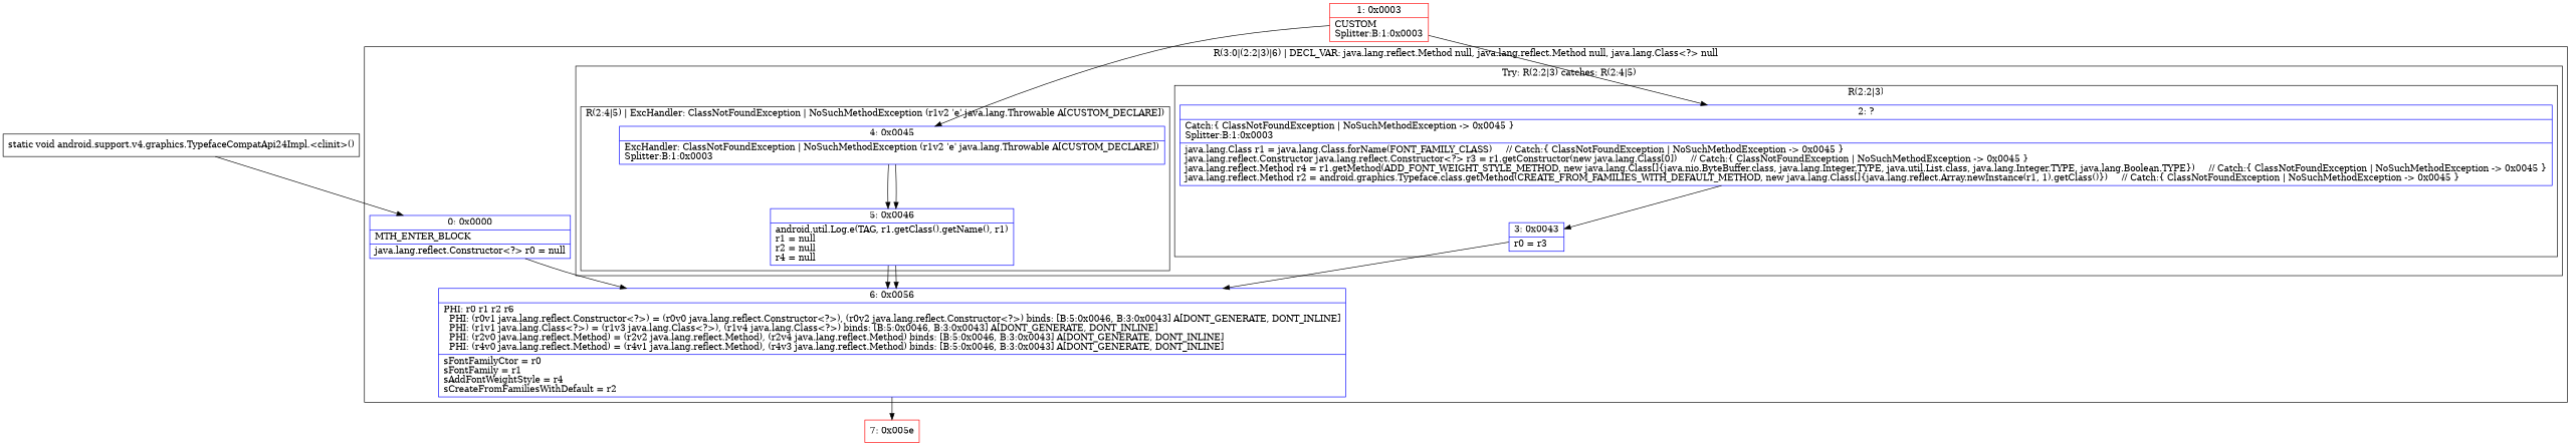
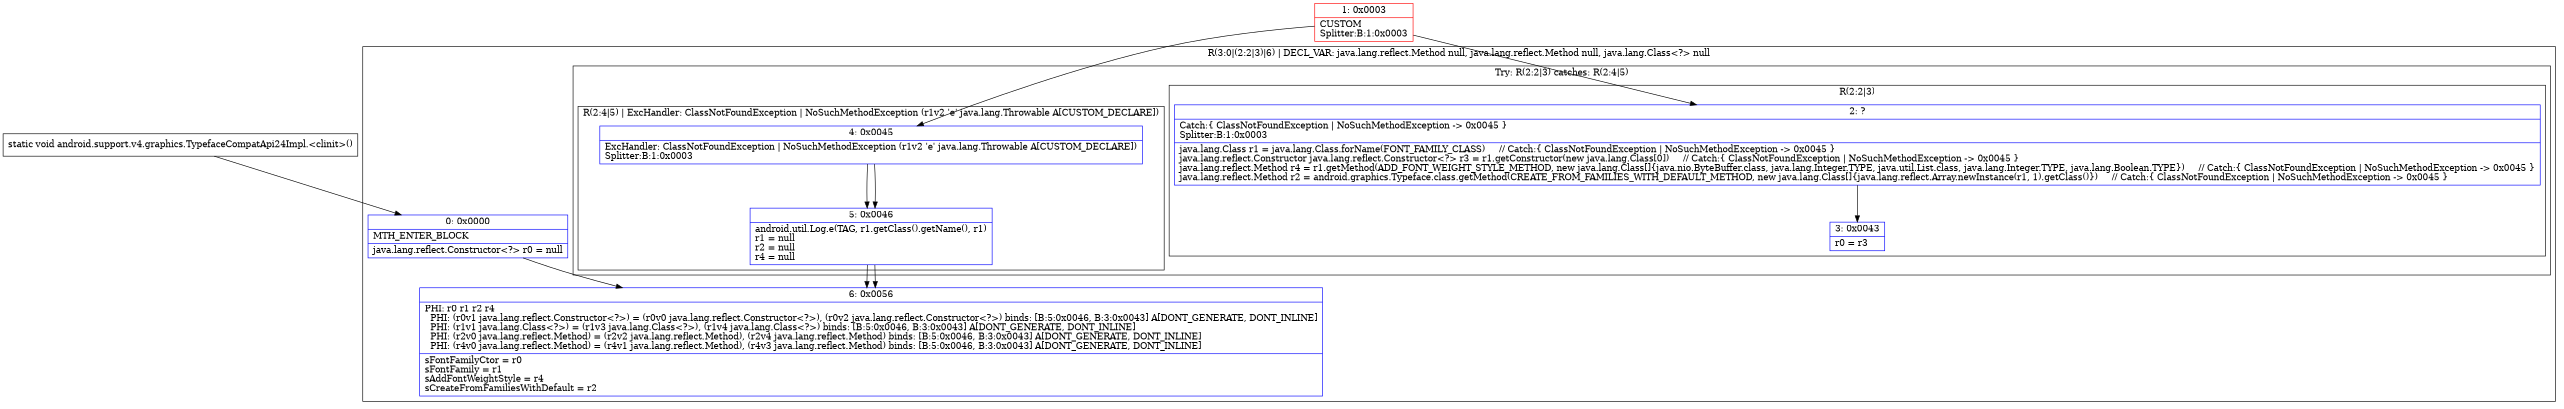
  digraph {
    node [color=blue shape=record]
    n1 [label="{2\:\ ?|Catch:\{ ClassNotFoundException \| NoSuchMethodException \-\> 0x0045 \}\lSplitter:B:1:0x0003\l|java.lang.Class r1 = java.lang.Class.forName(FONT_FAMILY_CLASS)     \/\/ Catch:\{ ClassNotFoundException \| NoSuchMethodException \-\> 0x0045 \}\ljava.lang.reflect.Constructor java.lang.reflect.Constructor\<?\> r3 = r1.getConstructor(new java.lang.Class[0])     \/\/ Catch:\{ ClassNotFoundException \| NoSuchMethodException \-\> 0x0045 \}\ljava.lang.reflect.Method r4 = r1.getMethod(ADD_FONT_WEIGHT_STYLE_METHOD, new java.lang.Class[]\{java.nio.ByteBuffer.class, java.lang.Integer.TYPE, java.util.List.class, java.lang.Integer.TYPE, java.lang.Boolean.TYPE\})     \/\/ Catch:\{ ClassNotFoundException \| NoSuchMethodException \-\> 0x0045 \}\ljava.lang.reflect.Method r2 = android.graphics.Typeface.class.getMethod(CREATE_FROM_FAMILIES_WITH_DEFAULT_METHOD, new java.lang.Class[]\{java.lang.reflect.Array.newInstance(r1, 1).getClass()\})     \/\/ Catch:\{ ClassNotFoundException \| NoSuchMethodException \-\> 0x0045 \}\l}"]
    n2 [label="{3\:\ 0x0043|r0 = r3\l}"]
    n3 [label="{4\:\ 0x0045|ExcHandler: ClassNotFoundException \| NoSuchMethodException (r1v2 'e' java.lang.Throwable A[CUSTOM_DECLARE])\lSplitter:B:1:0x0003\l}"]
    n4 [label="{5\:\ 0x0046|android.util.Log.e(TAG, r1.getClass().getName(), r1)\lr1 = null\lr2 = null\lr4 = null\l}"]
    n5 [label="{0\:\ 0x0000|MTH_ENTER_BLOCK\l|java.lang.reflect.Constructor\<?\> r0 = null\l}"]
-   n6 [label="{6\:\ 0x0056|PHI: r0 r1 r2 r6 \l  PHI: (r0v1 java.lang.reflect.Constructor\<?\>) = (r0v0 java.lang.reflect.Constructor\<?\>), (r0v2 java.lang.reflect.Constructor\<?\>) binds: [B:5:0x0046, B:3:0x0043] A[DONT_GENERATE, DONT_INLINE]\l  PHI: (r1v1 java.lang.Class\<?\>) = (r1v3 java.lang.Class\<?\>), (r1v4 java.lang.Class\<?\>) binds: [B:5:0x0046, B:3:0x0043] A[DONT_GENERATE, DONT_INLINE]\l  PHI: (r2v0 java.lang.reflect.Method) = (r2v2 java.lang.reflect.Method), (r2v4 java.lang.reflect.Method) binds: [B:5:0x0046, B:3:0x0043] A[DONT_GENERATE, DONT_INLINE]\l  PHI: (r4v0 java.lang.reflect.Method) = (r4v1 java.lang.reflect.Method), (r4v3 java.lang.reflect.Method) binds: [B:5:0x0046, B:3:0x0043] A[DONT_GENERATE, DONT_INLINE]\l|sFontFamilyCtor = r0\lsFontFamily = r1\lsAddFontWeightStyle = r4\lsCreateFromFamiliesWithDefault = r2\l}"]
-   n7 [color=red label="{7\:\ 0x005e}"]
+   n6 [label="{6\:\ 0x0056|PHI: r0 r1 r2 r4 \l  PHI: (r0v1 java.lang.reflect.Constructor\<?\>) = (r0v0 java.lang.reflect.Constructor\<?\>), (r0v2 java.lang.reflect.Constructor\<?\>) binds: [B:5:0x0046, B:3:0x0043] A[DONT_GENERATE, DONT_INLINE]\l  PHI: (r1v1 java.lang.Class\<?\>) = (r1v3 java.lang.Class\<?\>), (r1v4 java.lang.Class\<?\>) binds: [B:5:0x0046, B:3:0x0043] A[DONT_GENERATE, DONT_INLINE]\l  PHI: (r2v0 java.lang.reflect.Method) = (r2v2 java.lang.reflect.Method), (r2v4 java.lang.reflect.Method) binds: [B:5:0x0046, B:3:0x0043] A[DONT_GENERATE, DONT_INLINE]\l  PHI: (r4v0 java.lang.reflect.Method) = (r4v1 java.lang.reflect.Method), (r4v3 java.lang.reflect.Method) binds: [B:5:0x0046, B:3:0x0043] A[DONT_GENERATE, DONT_INLINE]\l|sFontFamilyCtor = r0\lsFontFamily = r1\lsAddFontWeightStyle = r4\lsCreateFromFamiliesWithDefault = r2\l}"]
    n8 [color=red label="{1\:\ 0x0003|CUSTOM\lSplitter:B:1:0x0003\l}"]
    n9 [label="{static void android.support.v4.graphics.TypefaceCompatApi24Impl.\<clinit\>() }" color=""]
    subgraph cluster_1 {
      label="R(3:0|(2:2|3)|6) | DECL_VAR: java.lang.reflect.Method null, java.lang.reflect.Method null, java.lang.Class\<?\> null\l"
      n5
      n6
      subgraph cluster_2 {
        label="Try: R(2:2|3) catches: R(2:4|5)"
        subgraph cluster_3 {
          label="R(2:2|3)"
          n1
          n2
        }
        subgraph cluster_4 {
          label="R(2:4|5) | ExcHandler: ClassNotFoundException \| NoSuchMethodException (r1v2 'e' java.lang.Throwable A[CUSTOM_DECLARE])\l"
          n3
          n4
        }
      }
    }
    subgraph cluster_5 {
      label="R(2:4|5) | ExcHandler: ClassNotFoundException \| NoSuchMethodException (r1v2 'e' java.lang.Throwable A[CUSTOM_DECLARE])\l"
    }
    n1 -> n2
-   n2 -> n6
    n3 -> n4
    n3 -> n4
    n4 -> n6
    n4 -> n6
    n5 -> n6
-   n6 -> n7
    n8 -> n1
    n8 -> n3
    n9 -> n5
  }
